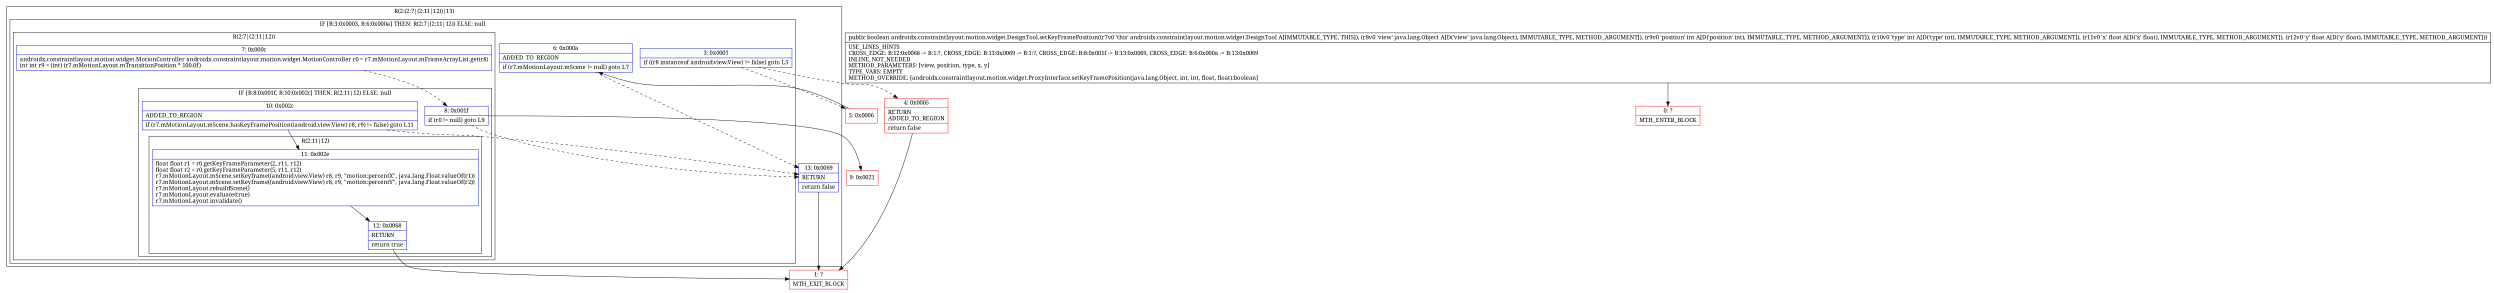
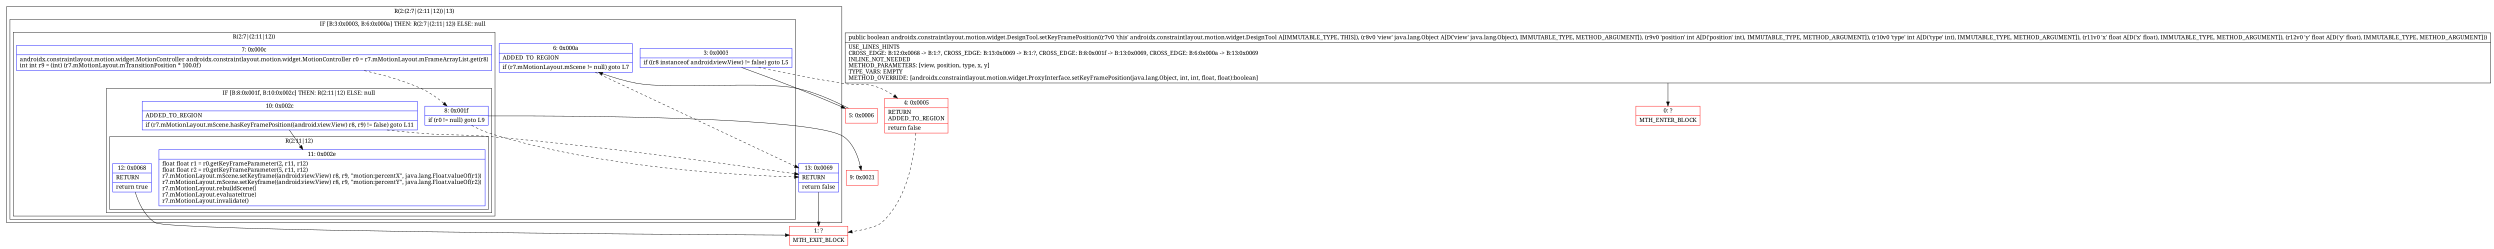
  digraph {
    fontname="Noto Serif"
    node [color=blue fontname="Noto Serif" shape=record]
    edge [fontname="Noto Serif"]
    n1 [label="{11\:\ 0x002e|float float r1 = r0.getKeyFrameParameter(2, r11, r12)\lfloat float r2 = r0.getKeyFrameParameter(5, r11, r12)\lr7.mMotionLayout.mScene.setKeyframe((android.view.View) r8, r9, \"motion:percentX\", java.lang.Float.valueOf(r1))\lr7.mMotionLayout.mScene.setKeyframe((android.view.View) r8, r9, \"motion:percentY\", java.lang.Float.valueOf(r2))\lr7.mMotionLayout.rebuildScene()\lr7.mMotionLayout.evaluate(true)\lr7.mMotionLayout.invalidate()\l}"]
    n2 [label="{12\:\ 0x0068|RETURN\l|return true\l}"]
    n3 [label="{8\:\ 0x001f|if (r0 != null) goto L9\l}"]
    n4 [label="{10\:\ 0x002c|ADDED_TO_REGION\l|if (r7.mMotionLayout.mScene.hasKeyFramePosition((android.view.View) r8, r9) != false) goto L11\l}"]
    n5 [label="{7\:\ 0x000c|androidx.constraintlayout.motion.widget.MotionController androidx.constraintlayout.motion.widget.MotionController r0 = r7.mMotionLayout.mFrameArrayList.get(r8)\lint int r9 = (int) (r7.mMotionLayout.mTransitionPosition * 100.0f)\l}"]
    n6 [label="{3\:\ 0x0003|if ((r8 instanceof android.view.View) != false) goto L5\l}"]
    n7 [label="{6\:\ 0x000a|ADDED_TO_REGION\l|if (r7.mMotionLayout.mScene != null) goto L7\l}"]
    n8 [label="{13\:\ 0x0069|RETURN\l|return false\l}"]
    n9 [color=red label="{1\:\ ?|MTH_EXIT_BLOCK\l}"]
    n10 [color=red label="{9\:\ 0x0021}"]
    n11 [color=red label="{4\:\ 0x0005|RETURN\lADDED_TO_REGION\l|return false\l}"]
    n12 [color=red label="{5\:\ 0x0006}"]
    n13 [color=red label="{0\:\ ?|MTH_ENTER_BLOCK\l}"]
    n14 [label="{public boolean androidx.constraintlayout.motion.widget.DesignTool.setKeyFramePosition((r7v0 'this' androidx.constraintlayout.motion.widget.DesignTool A[IMMUTABLE_TYPE, THIS]), (r8v0 'view' java.lang.Object A[D('view' java.lang.Object), IMMUTABLE_TYPE, METHOD_ARGUMENT]), (r9v0 'position' int A[D('position' int), IMMUTABLE_TYPE, METHOD_ARGUMENT]), (r10v0 'type' int A[D('type' int), IMMUTABLE_TYPE, METHOD_ARGUMENT]), (r11v0 'x' float A[D('x' float), IMMUTABLE_TYPE, METHOD_ARGUMENT]), (r12v0 'y' float A[D('y' float), IMMUTABLE_TYPE, METHOD_ARGUMENT]))  | USE_LINES_HINTS\lCROSS_EDGE: B:12:0x0068 \-\> B:1:?, CROSS_EDGE: B:13:0x0069 \-\> B:1:?, CROSS_EDGE: B:8:0x001f \-\> B:13:0x0069, CROSS_EDGE: B:6:0x000a \-\> B:13:0x0069\lINLINE_NOT_NEEDED\lMETHOD_PARAMETERS: [view, position, type, x, y]\lTYPE_VARS: EMPTY\lMETHOD_OVERRIDE: [androidx.constraintlayout.motion.widget.ProxyInterface.setKeyFramePosition(java.lang.Object, int, int, float, float):boolean]\l}" color=""]
    subgraph cluster_1 {
      label="R(2:(2:7|(2:11|12))|13)"
      n8
      subgraph cluster_2 {
        label="IF [B:3:0x0003, B:6:0x000a] THEN: R(2:7|(2:11|12)) ELSE: null"
        n6
        n7
        subgraph cluster_3 {
          label="R(2:7|(2:11|12))"
          n5
          subgraph cluster_4 {
            label="IF [B:8:0x001f, B:10:0x002c] THEN: R(2:11|12) ELSE: null"
            n3
            n4
            subgraph cluster_5 {
              label="R(2:11|12)"
              n1
              n2
            }
          }
        }
      }
    }
-   n1 -> n2
    n2 -> n9
    n3 -> n8 [style=dashed]
    n3 -> n10
    n4 -> n1
    n4 -> n8 [style=dashed]
    n5 -> n3 [style=dashed]
    n6 -> n11 [style=dashed]
-   n6 -> n12 [style=dashed]
+   n6 -> n12
    n7 -> n8 [style=dashed]
    n8 -> n9
-   n11 -> n9
+   n11 -> n9 [style=dashed]
    n12 -> n7
    n14 -> n13
  }
